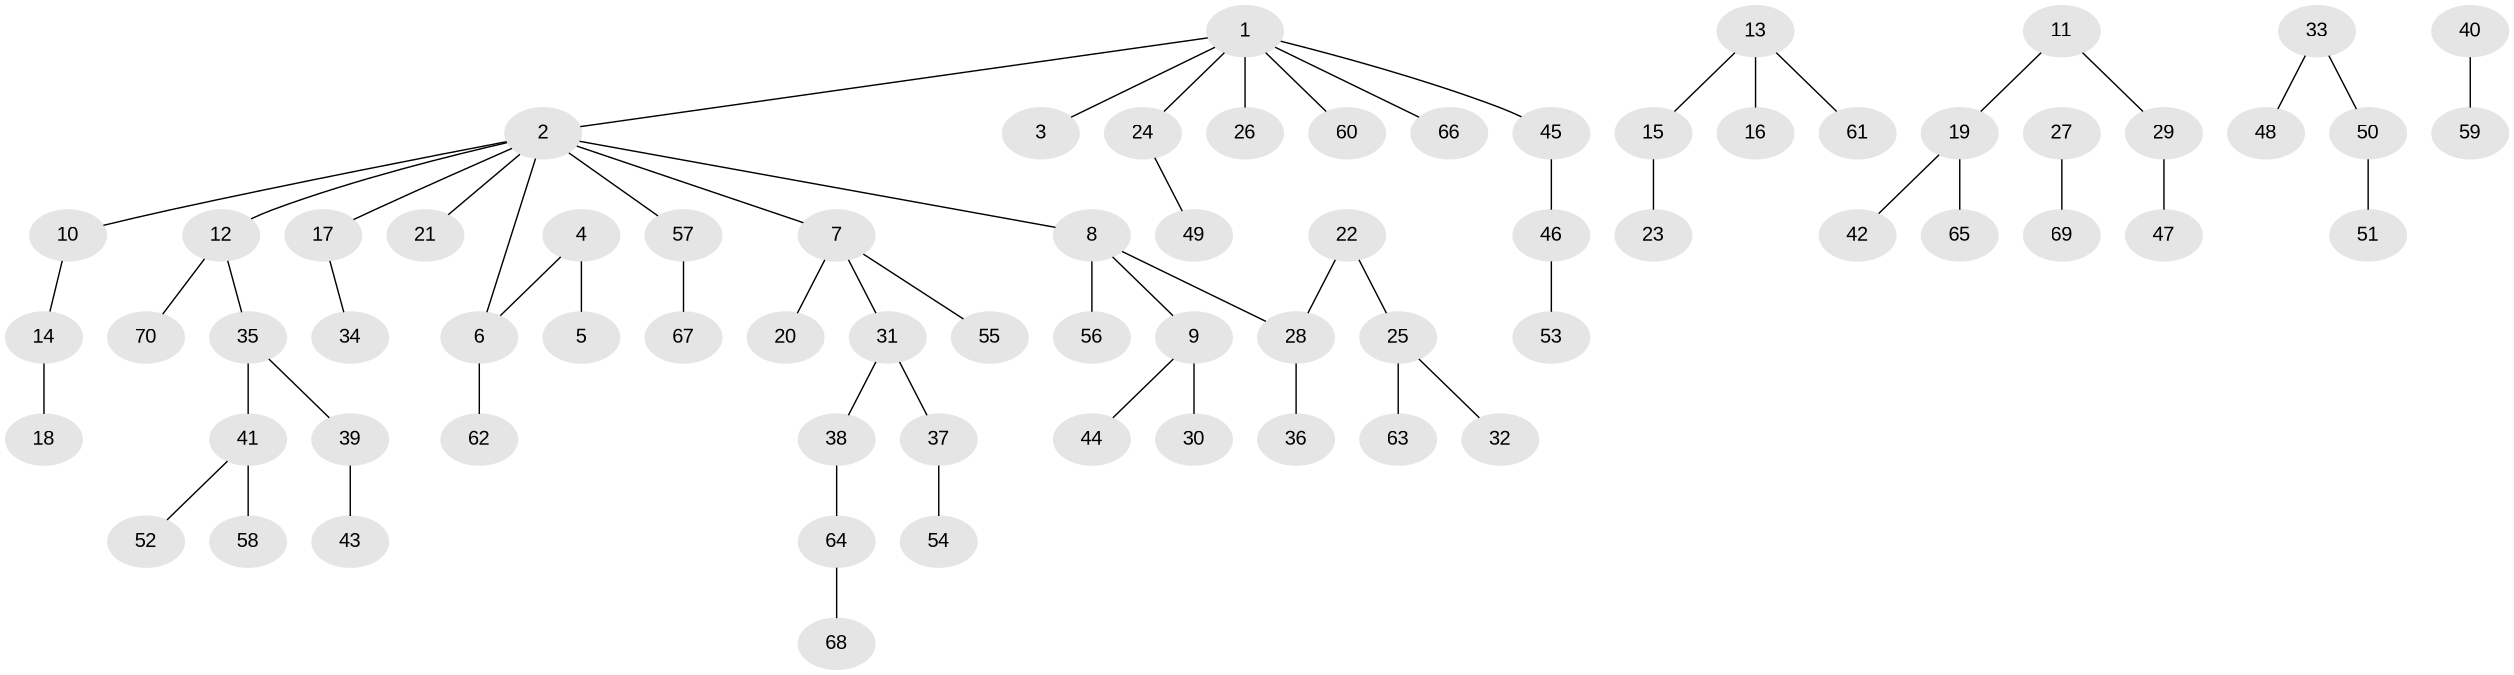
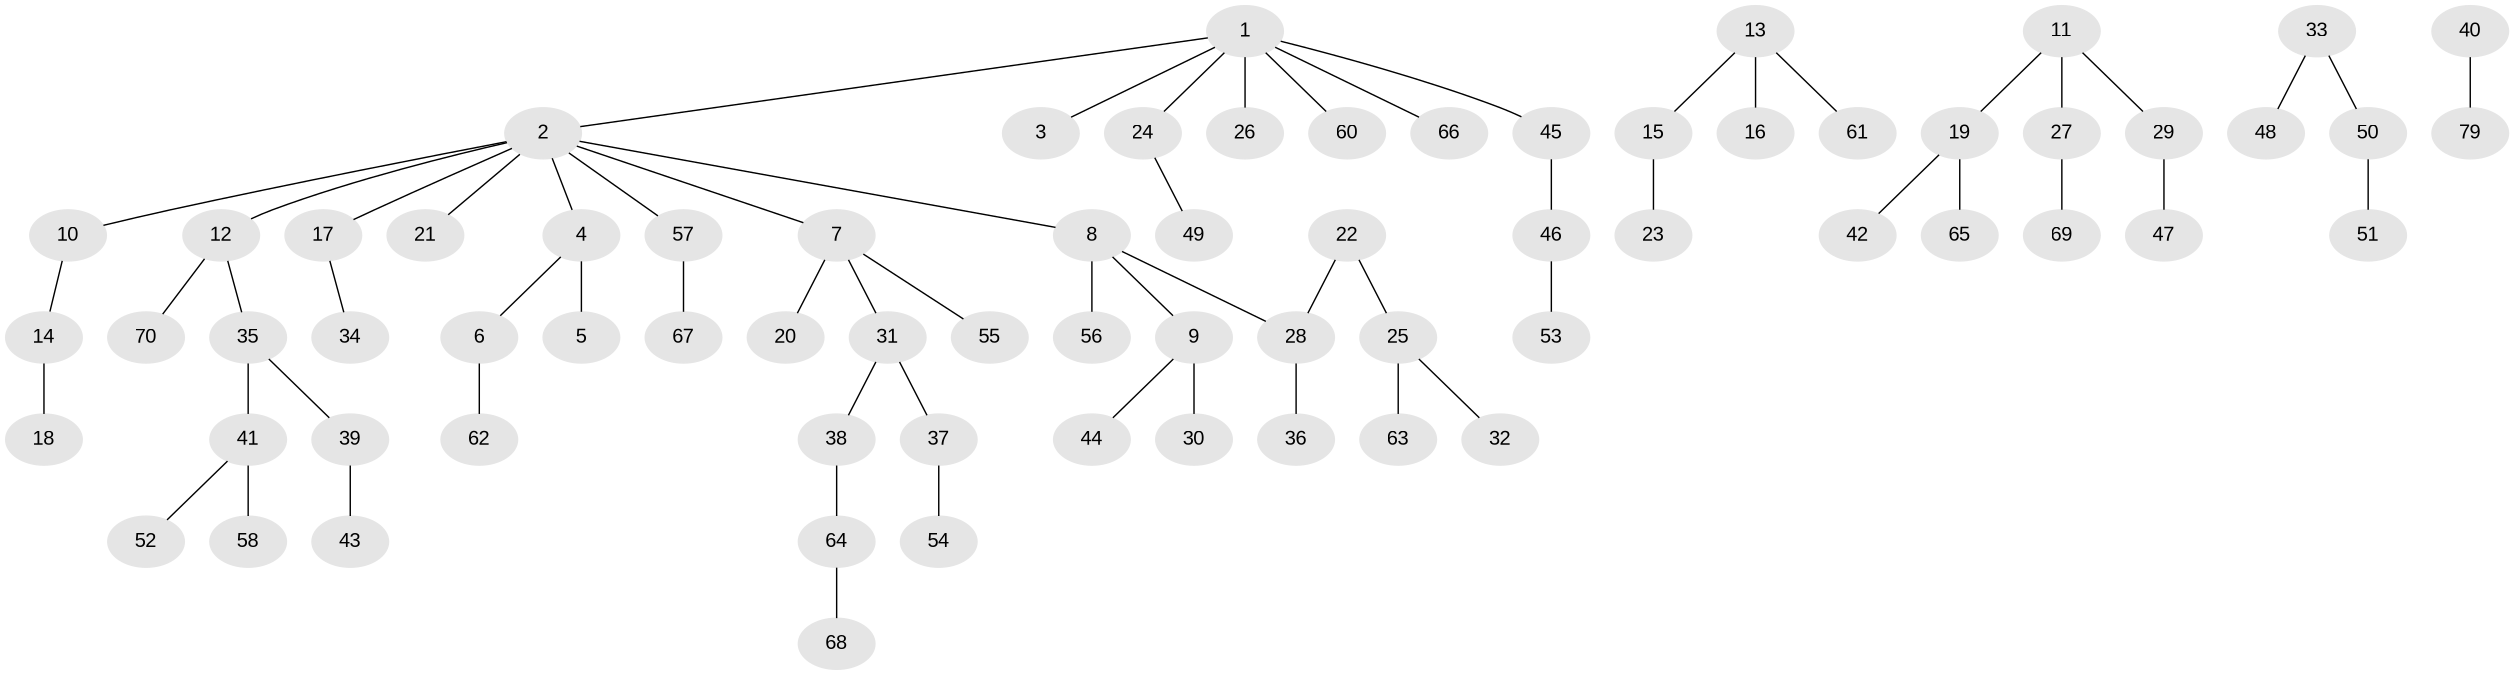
  graph {
    fontname="Liberation Sans"
    node [color=gray90 fontname="Liberation Sans" style=filled]
    edge [fontname="Liberation Sans"]
    1
    2
    3
    24
    26
    60
    66
    45
    4
    7
    8
    10
    12
    17
    21
    57
    49
    5
    6
    20
    31
    55
    9
    56
    28
    14
    35
    70
    13
    15
    16
    61
    34
    67
    11
    19
    27
    29
    62
    37
    38
    30
    44
    22
    25
    18
    42
    65
    69
    47
    33
    48
    50
    39
    41
    40
-   59
+   59 [label=79]
    23
    32
    63
    36
    46
    54
    64
    51
    43
    52
    58
    68
    53
    1 -- 2
    1 -- 3
    1 -- 24
    1 -- 26
    1 -- 60
    1 -- 66
    1 -- 45
-   2 -- 6
+   2 -- 4
    2 -- 7
    2 -- 8
    2 -- 10
    2 -- 12
    2 -- 17
    2 -- 21
    2 -- 57
    24 -- 49
    45 -- 46
    4 -- 5
    4 -- 6
    7 -- 20
    7 -- 31
    7 -- 55
    8 -- 9
    8 -- 56
    8 -- 28
    10 -- 14
    12 -- 35
    12 -- 70
    17 -- 34
    57 -- 67
    6 -- 62
    31 -- 37
    31 -- 38
    9 -- 30
    9 -- 44
    28 -- 36
    14 -- 18
    35 -- 39
    35 -- 41
    13 -- 15
    13 -- 16
    13 -- 61
    15 -- 23
    11 -- 19
+   11 -- 27
    11 -- 29
    19 -- 42
    19 -- 65
    27 -- 69
    29 -- 47
    37 -- 54
    38 -- 64
    22 -- 28
    22 -- 25
    25 -- 32
    25 -- 63
    33 -- 48
    33 -- 50
    50 -- 51
    39 -- 43
    41 -- 52
    41 -- 58
    40 -- 59
    46 -- 53
    64 -- 68
  }
